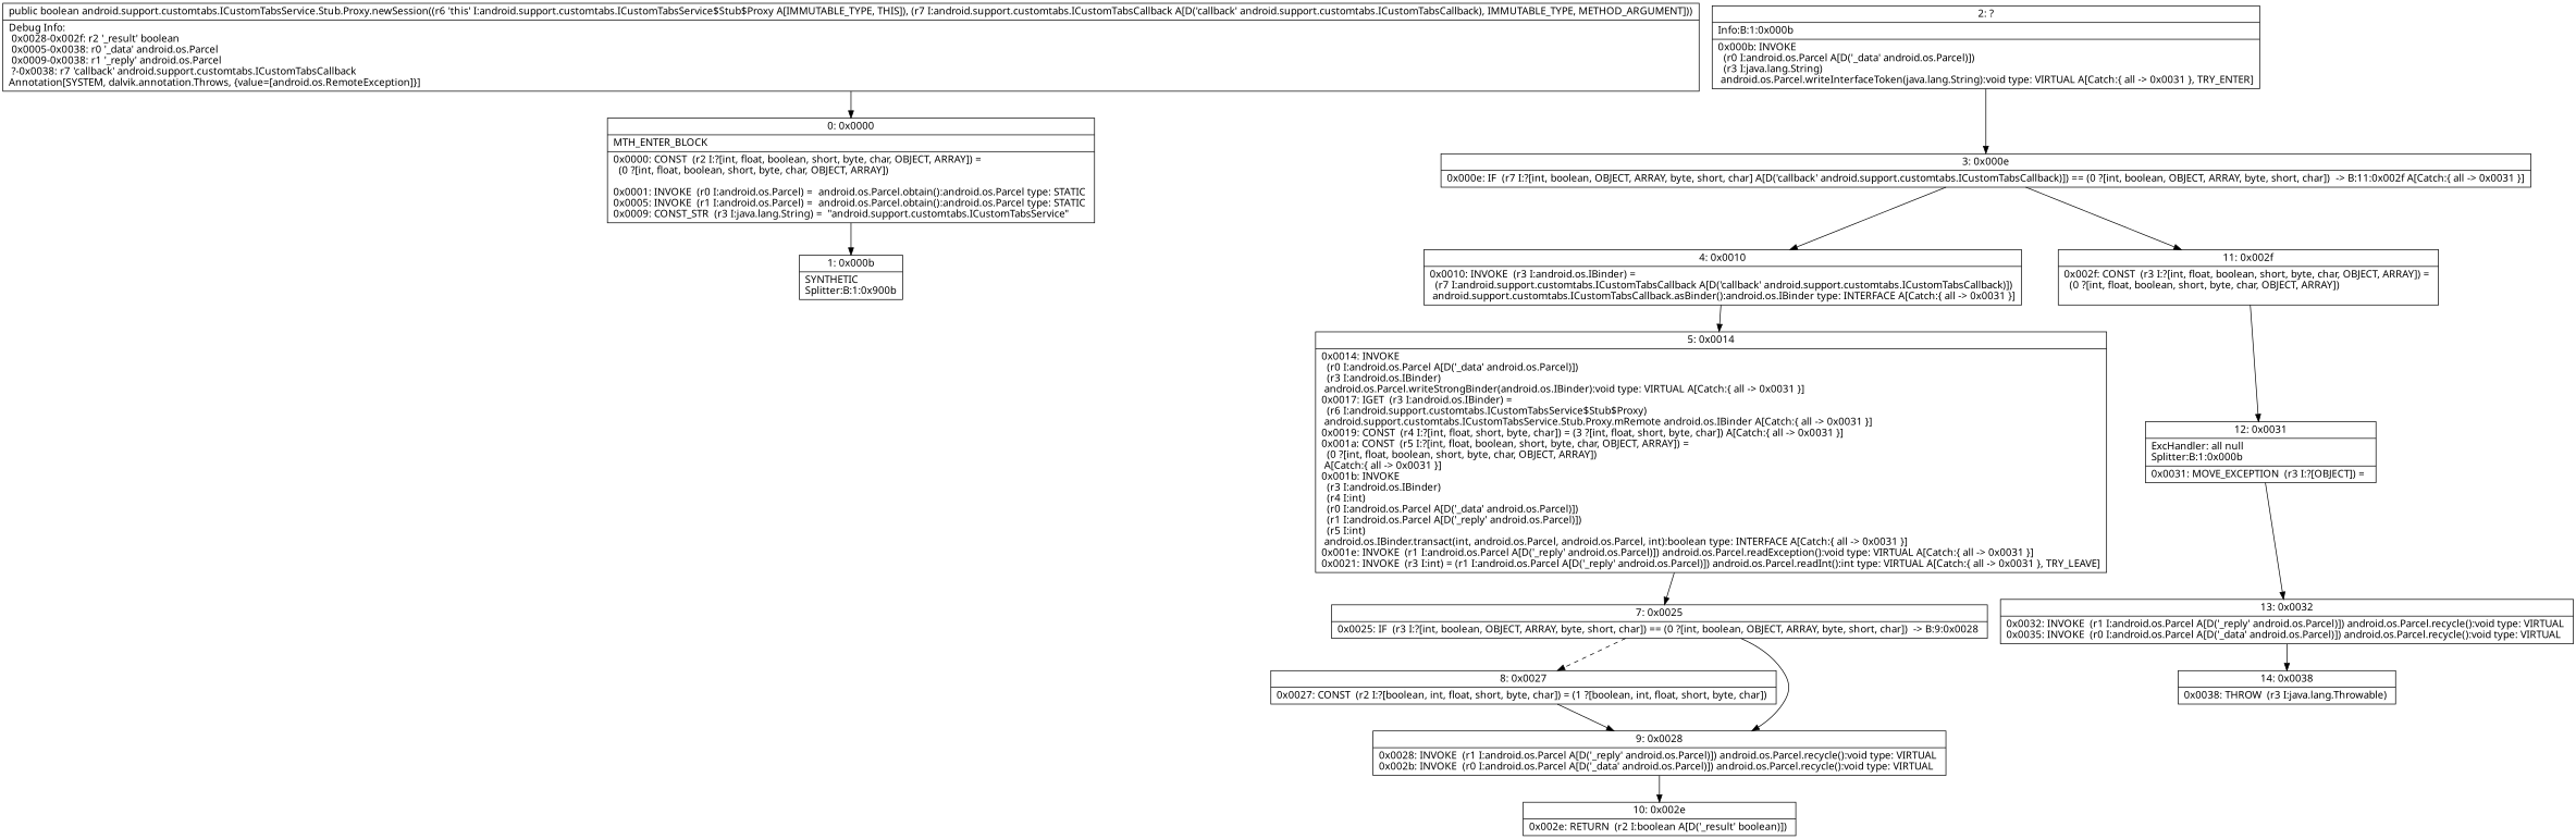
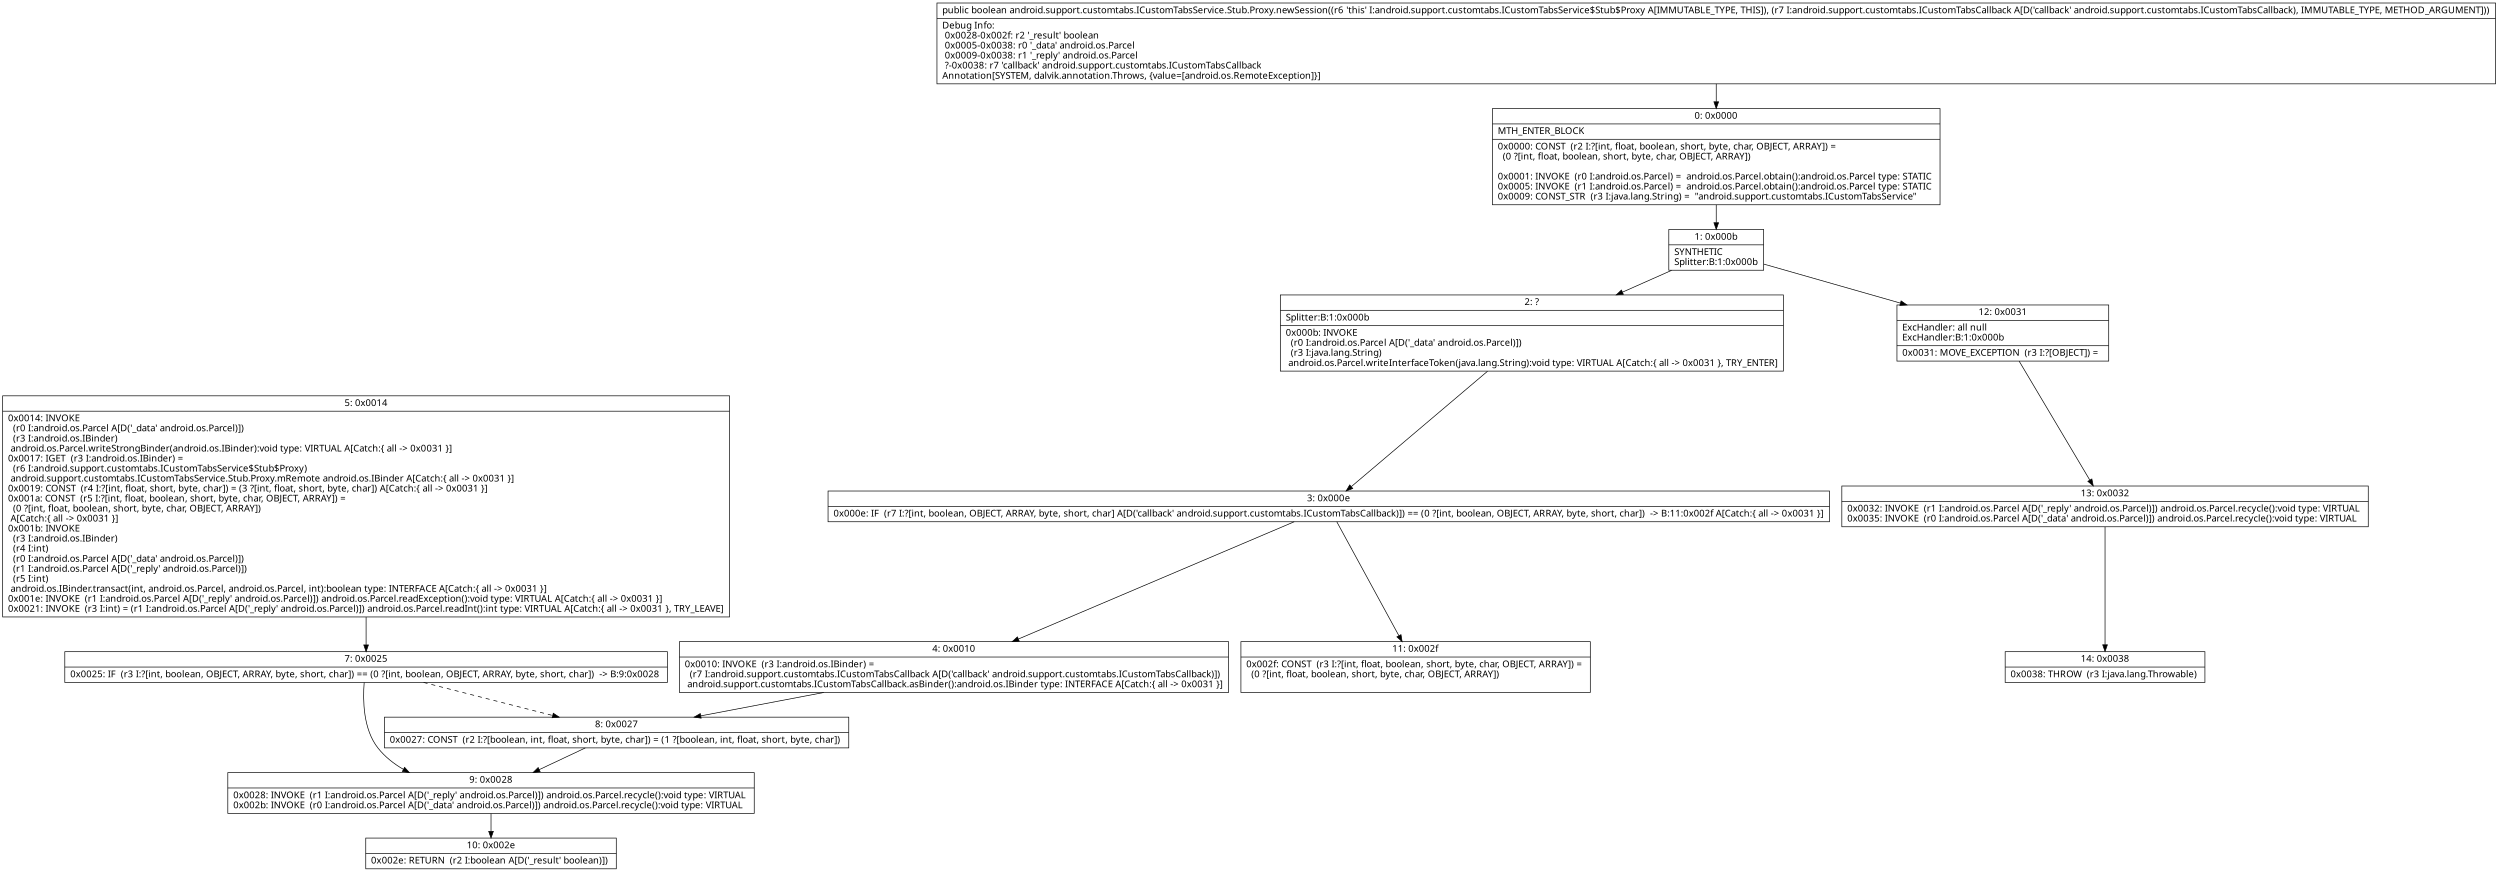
  digraph {
    fontname="Noto Sans"
    node [fontname="Noto Sans" shape=record]
    edge [fontname="Noto Sans"]
    n1 [label="{0\:\ 0x0000|MTH_ENTER_BLOCK\l|0x0000: CONST  (r2 I:?[int, float, boolean, short, byte, char, OBJECT, ARRAY]) = \l  (0 ?[int, float, boolean, short, byte, char, OBJECT, ARRAY])\l \l0x0001: INVOKE  (r0 I:android.os.Parcel) =  android.os.Parcel.obtain():android.os.Parcel type: STATIC \l0x0005: INVOKE  (r1 I:android.os.Parcel) =  android.os.Parcel.obtain():android.os.Parcel type: STATIC \l0x0009: CONST_STR  (r3 I:java.lang.String) =  \"android.support.customtabs.ICustomTabsService\" \l}"]
-   n2 [label="{1\:\ 0x000b|SYNTHETIC\lSplitter:B:1:0x900b\l}"]
-   n3 [label="{2\:\ ?|Info:B:1:0x000b\l|0x000b: INVOKE  \l  (r0 I:android.os.Parcel A[D('_data' android.os.Parcel)])\l  (r3 I:java.lang.String)\l android.os.Parcel.writeInterfaceToken(java.lang.String):void type: VIRTUAL A[Catch:\{ all \-\> 0x0031 \}, TRY_ENTER]\l}"]
-   n4 [label="{12\:\ 0x0031|ExcHandler: all null\lSplitter:B:1:0x000b\l|0x0031: MOVE_EXCEPTION  (r3 I:?[OBJECT]) =  \l}"]
+   n2 [label="{1\:\ 0x000b|SYNTHETIC\lSplitter:B:1:0x000b\l}"]
+   n3 [label="{2\:\ ?|Splitter:B:1:0x000b\l|0x000b: INVOKE  \l  (r0 I:android.os.Parcel A[D('_data' android.os.Parcel)])\l  (r3 I:java.lang.String)\l android.os.Parcel.writeInterfaceToken(java.lang.String):void type: VIRTUAL A[Catch:\{ all \-\> 0x0031 \}, TRY_ENTER]\l}"]
+   n4 [label="{12\:\ 0x0031|ExcHandler: all null\lExcHandler:B:1:0x000b\l|0x0031: MOVE_EXCEPTION  (r3 I:?[OBJECT]) =  \l}"]
    n5 [label="{3\:\ 0x000e|0x000e: IF  (r7 I:?[int, boolean, OBJECT, ARRAY, byte, short, char] A[D('callback' android.support.customtabs.ICustomTabsCallback)]) == (0 ?[int, boolean, OBJECT, ARRAY, byte, short, char])  \-\> B:11:0x002f A[Catch:\{ all \-\> 0x0031 \}]\l}"]
    n6 [label="{13\:\ 0x0032|0x0032: INVOKE  (r1 I:android.os.Parcel A[D('_reply' android.os.Parcel)]) android.os.Parcel.recycle():void type: VIRTUAL \l0x0035: INVOKE  (r0 I:android.os.Parcel A[D('_data' android.os.Parcel)]) android.os.Parcel.recycle():void type: VIRTUAL \l}"]
    n7 [label="{4\:\ 0x0010|0x0010: INVOKE  (r3 I:android.os.IBinder) = \l  (r7 I:android.support.customtabs.ICustomTabsCallback A[D('callback' android.support.customtabs.ICustomTabsCallback)])\l android.support.customtabs.ICustomTabsCallback.asBinder():android.os.IBinder type: INTERFACE A[Catch:\{ all \-\> 0x0031 \}]\l}"]
    n8 [label="{11\:\ 0x002f|0x002f: CONST  (r3 I:?[int, float, boolean, short, byte, char, OBJECT, ARRAY]) = \l  (0 ?[int, float, boolean, short, byte, char, OBJECT, ARRAY])\l \l}"]
    n9 [label="{5\:\ 0x0014|0x0014: INVOKE  \l  (r0 I:android.os.Parcel A[D('_data' android.os.Parcel)])\l  (r3 I:android.os.IBinder)\l android.os.Parcel.writeStrongBinder(android.os.IBinder):void type: VIRTUAL A[Catch:\{ all \-\> 0x0031 \}]\l0x0017: IGET  (r3 I:android.os.IBinder) = \l  (r6 I:android.support.customtabs.ICustomTabsService$Stub$Proxy)\l android.support.customtabs.ICustomTabsService.Stub.Proxy.mRemote android.os.IBinder A[Catch:\{ all \-\> 0x0031 \}]\l0x0019: CONST  (r4 I:?[int, float, short, byte, char]) = (3 ?[int, float, short, byte, char]) A[Catch:\{ all \-\> 0x0031 \}]\l0x001a: CONST  (r5 I:?[int, float, boolean, short, byte, char, OBJECT, ARRAY]) = \l  (0 ?[int, float, boolean, short, byte, char, OBJECT, ARRAY])\l A[Catch:\{ all \-\> 0x0031 \}]\l0x001b: INVOKE  \l  (r3 I:android.os.IBinder)\l  (r4 I:int)\l  (r0 I:android.os.Parcel A[D('_data' android.os.Parcel)])\l  (r1 I:android.os.Parcel A[D('_reply' android.os.Parcel)])\l  (r5 I:int)\l android.os.IBinder.transact(int, android.os.Parcel, android.os.Parcel, int):boolean type: INTERFACE A[Catch:\{ all \-\> 0x0031 \}]\l0x001e: INVOKE  (r1 I:android.os.Parcel A[D('_reply' android.os.Parcel)]) android.os.Parcel.readException():void type: VIRTUAL A[Catch:\{ all \-\> 0x0031 \}]\l0x0021: INVOKE  (r3 I:int) = (r1 I:android.os.Parcel A[D('_reply' android.os.Parcel)]) android.os.Parcel.readInt():int type: VIRTUAL A[Catch:\{ all \-\> 0x0031 \}, TRY_LEAVE]\l}"]
    n10 [label="{7\:\ 0x0025|0x0025: IF  (r3 I:?[int, boolean, OBJECT, ARRAY, byte, short, char]) == (0 ?[int, boolean, OBJECT, ARRAY, byte, short, char])  \-\> B:9:0x0028 \l}"]
    n11 [label="{8\:\ 0x0027|0x0027: CONST  (r2 I:?[boolean, int, float, short, byte, char]) = (1 ?[boolean, int, float, short, byte, char]) \l}"]
    n12 [label="{9\:\ 0x0028|0x0028: INVOKE  (r1 I:android.os.Parcel A[D('_reply' android.os.Parcel)]) android.os.Parcel.recycle():void type: VIRTUAL \l0x002b: INVOKE  (r0 I:android.os.Parcel A[D('_data' android.os.Parcel)]) android.os.Parcel.recycle():void type: VIRTUAL \l}"]
    n13 [label="{10\:\ 0x002e|0x002e: RETURN  (r2 I:boolean A[D('_result' boolean)]) \l}"]
    n14 [label="{14\:\ 0x0038|0x0038: THROW  (r3 I:java.lang.Throwable) \l}"]
    n15 [label="{public boolean android.support.customtabs.ICustomTabsService.Stub.Proxy.newSession((r6 'this' I:android.support.customtabs.ICustomTabsService$Stub$Proxy A[IMMUTABLE_TYPE, THIS]), (r7 I:android.support.customtabs.ICustomTabsCallback A[D('callback' android.support.customtabs.ICustomTabsCallback), IMMUTABLE_TYPE, METHOD_ARGUMENT]))  | Debug Info:\l  0x0028\-0x002f: r2 '_result' boolean\l  0x0005\-0x0038: r0 '_data' android.os.Parcel\l  0x0009\-0x0038: r1 '_reply' android.os.Parcel\l  ?\-0x0038: r7 'callback' android.support.customtabs.ICustomTabsCallback\lAnnotation[SYSTEM, dalvik.annotation.Throws, \{value=[android.os.RemoteException]\}]\l}"]
    n1 -> n2
-   n8 -> n4
+   n2 -> n3
+   n2 -> n4
    n3 -> n5
    n4 -> n6
    n5 -> n7 [style=solid]
    n5 -> n8
    n6 -> n14
-   n7 -> n9
+   n7 -> n11
    n9 -> n10
    n10 -> n11 [style=dashed]
    n10 -> n12
    n11 -> n12
    n12 -> n13
    n15 -> n1
  }
